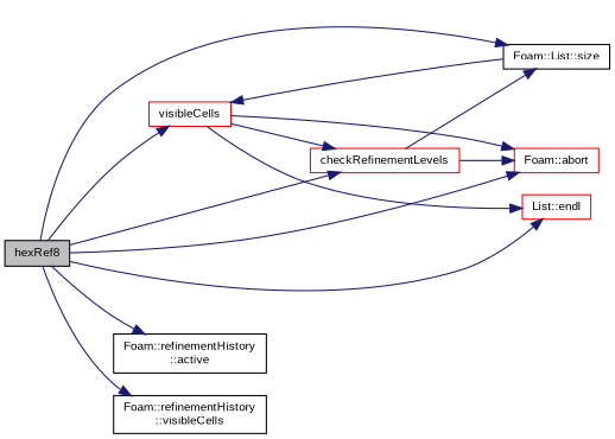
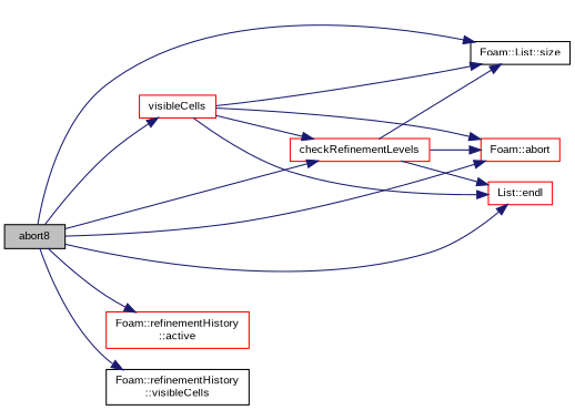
  digraph {
    fontname="Liberation Sans"
    rankdir=LR
    node [color=black fontname="Liberation Sans" fontsize=10 shape=record]
    edge [color=midnightblue fontname="Liberation Sans" fontsize=10 labelfontname=FreeSans labelfontsize=10 style=solid]
-   n1 [fillcolor=grey75 fontcolor=black height=0.2 label=hexRef8 style=filled width=0.4]
+   n1 [fillcolor=grey75 fontcolor=black height=0.2 label=abort8 style=filled width=0.4]
    n2 [color=red height=0.2 label="Foam::abort" width=0.4]
-   n3 [height=0.2 label="Foam::refinementHistory\l::active" width=0.4]
+   n3 [color=red height=0.2 label="Foam::refinementHistory\l::active" width=0.4]
    n4 [color=red height=0.2 label=visibleCells width=0.4]
    n5 [color=red height=0.2 label="List::endl" width=0.4]
    n6 [height=0.2 label="Foam::List::size" width=0.4]
    n7 [color=red height=0.2 label=checkRefinementLevels width=0.4]
    n8 [height=0.2 label="Foam::refinementHistory\l::visibleCells" width=0.4]
    n1 -> n2
    n1 -> n3
    n1 -> n4
    n1 -> n5
    n1 -> n6
    n1 -> n7
    n1 -> n8
    n4 -> n2
    n4 -> n5
-   n6 -> n4
+   n4 -> n6
    n4 -> n7
    n7 -> n2
+   n7 -> n5
    n7 -> n6
  }
